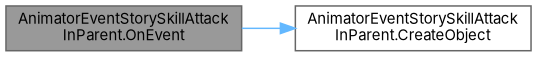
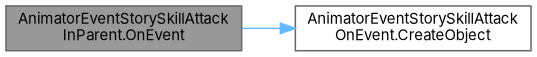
  digraph {
    rankdir=LR
    fontname=Inter
    node [fontname=Inter fontsize=10 shape=box style=filled]
    n1 [color=gray40 fillcolor=grey60 fontcolor=black height=0.2 label="AnimatorEventStorySkillAttack\lInParent.OnEvent" width=0.4]
-   n2 [color=grey40 fillcolor=white height=0.2 label="AnimatorEventStorySkillAttack\lInParent.CreateObject" width=0.4]
+   n2 [color=grey40 fillcolor=white height=0.2 label="AnimatorEventStorySkillAttack\lOnEvent.CreateObject" width=0.4]
    n1 -> n2 [color=steelblue1 fontname=Inter fontsize=10 labelfontname=Helvetica labelfontsize=10 style=solid]
  }
